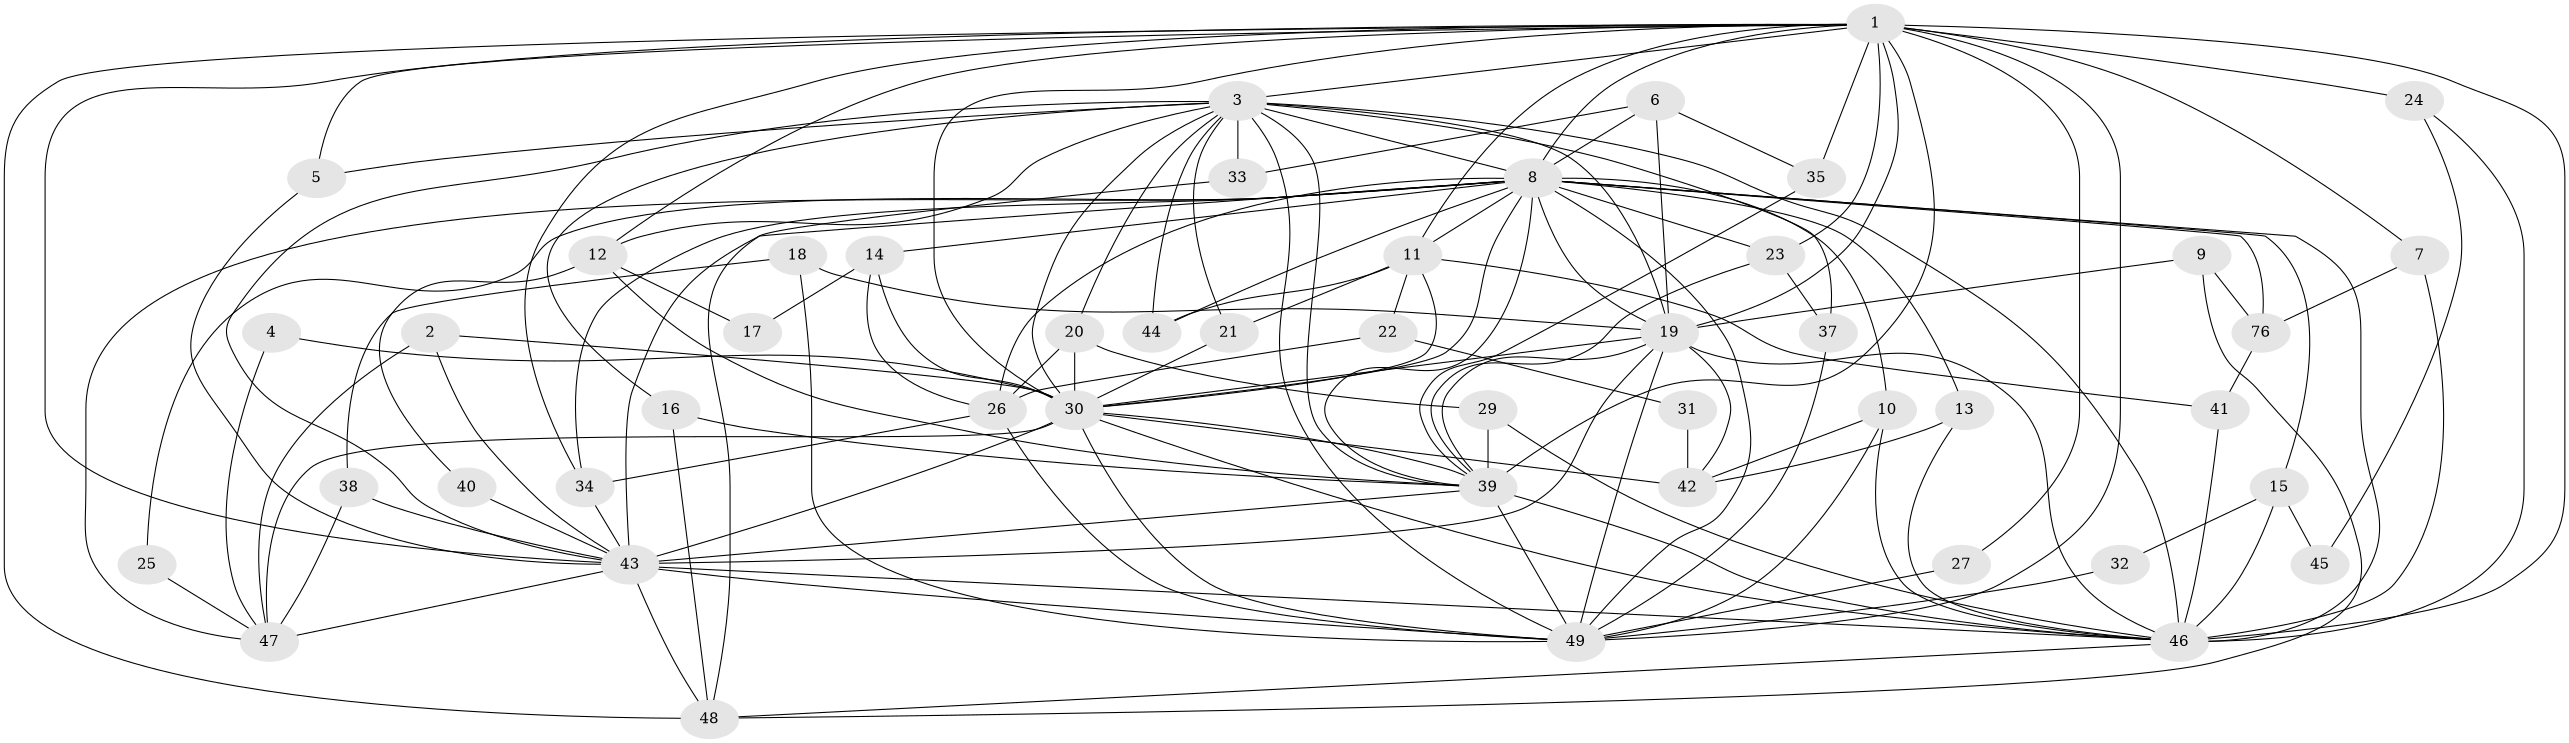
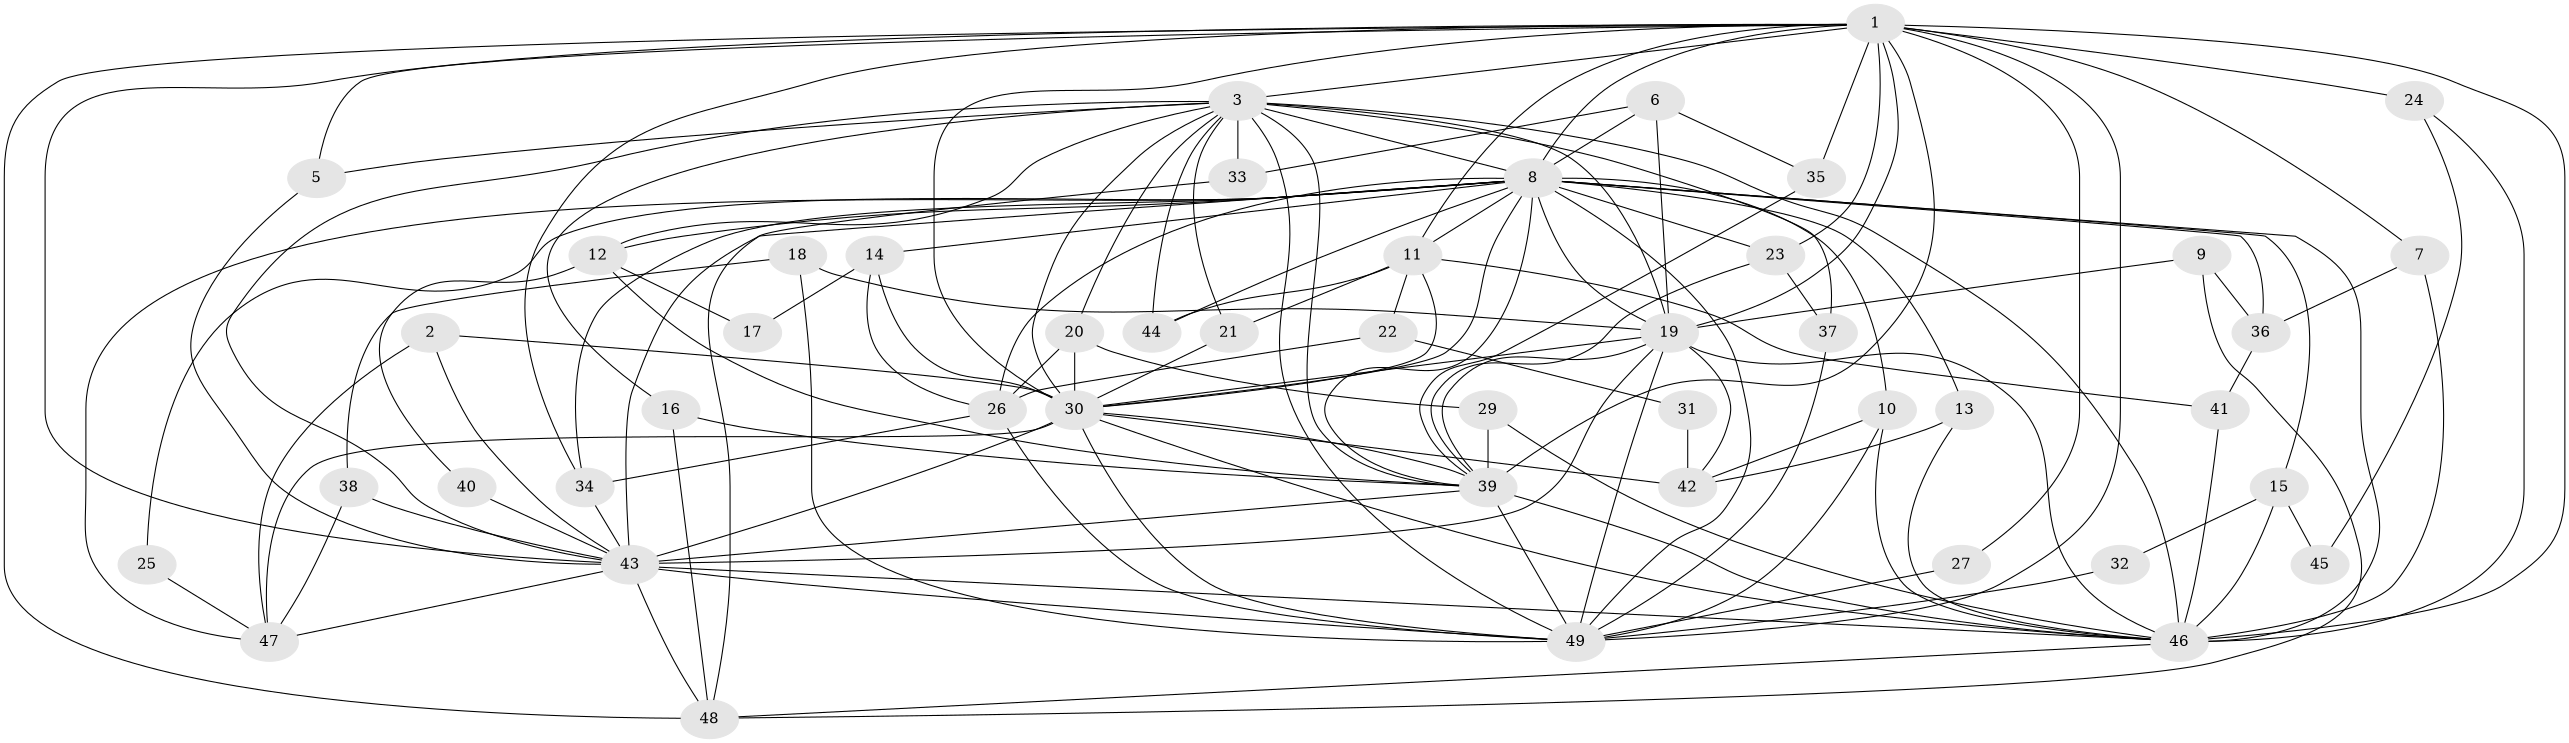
  graph {
    node [color=gray90 style=filled]
    edge [weight=1.0]
    1
    3
    5
    7
    8
    11
    19
    23
    24
    27
    30
    34
    35
    39
    43
    46
    48
    49
    12
    16
    20
    21
    33
    37
    44
-   36 [label=76]
+   36
    47
    10
    13
    14
    15
    25
    26
    22
    41
    42
    45
    2
    17
    40
    29
-   4
    6
    32
    9
    31
    18
    38
    1 -- 3 [weight=2.0]
    1 -- 5
    1 -- 7
    1 -- 8 [weight=2.0]
    1 -- 11
    1 -- 19 [weight=3.0]
    1 -- 23
    1 -- 24 [weight=2.0]
    1 -- 27
    1 -- 30 [weight=2.0]
    1 -- 34
    1 -- 35
    1 -- 39 [weight=2.0]
    1 -- 43 [weight=2.0]
    1 -- 46 [weight=2.0]
    1 -- 48
    1 -- 49 [weight=3.0]
    3 -- 5
    3 -- 8
    3 -- 19
    3 -- 30 [weight=2.0]
    3 -- 39
    3 -- 43
    3 -- 46 [weight=2.0]
    3 -- 49
    3 -- 12
    3 -- 16
    3 -- 20
    3 -- 21
    3 -- 33
    3 -- 37
    3 -- 44
    5 -- 43
    7 -- 46
    7 -- 36
    8 -- 11
    8 -- 19
    8 -- 23
    8 -- 30 [weight=2.0]
    8 -- 34
    8 -- 39
    8 -- 43 [weight=2.0]
    8 -- 46 [weight=3.0]
    8 -- 49
-   1 -- 12
+   8 -- 12
    8 -- 44
    8 -- 36
    8 -- 47
    8 -- 10
    8 -- 13 [weight=2.0]
    8 -- 14
    8 -- 15
    8 -- 25
    8 -- 26
    11 -- 30
    11 -- 21
    11 -- 44
    11 -- 22
    11 -- 41
    19 -- 30
    19 -- 39
    19 -- 43
    19 -- 46
    19 -- 49 [weight=2.0]
    19 -- 42
    23 -- 39
    23 -- 37
    24 -- 46
    24 -- 45
    27 -- 49 [weight=2.0]
    30 -- 39
    30 -- 43
    30 -- 46
    30 -- 49
    30 -- 47 [weight=2.0]
    30 -- 42
    34 -- 43
    35 -- 39
    39 -- 43 [weight=2.0]
    39 -- 46 [weight=2.0]
    39 -- 49 [weight=3.0]
    43 -- 46
    43 -- 48
    43 -- 49 [weight=2.0]
    43 -- 47
    46 -- 48
    12 -- 39
    12 -- 17
    12 -- 40
    16 -- 39
    16 -- 48
    20 -- 30
    20 -- 26
    20 -- 29
    21 -- 30
    33 -- 48
    37 -- 49
    36 -- 41
    10 -- 46
    10 -- 49
    10 -- 42
    13 -- 46
    13 -- 42
    14 -- 30
    14 -- 26
    14 -- 17
    15 -- 46 [weight=2.0]
    15 -- 45
    15 -- 32
    25 -- 47
    26 -- 34
    26 -- 49
    22 -- 26 [weight=2.0]
    22 -- 31
    41 -- 46
    2 -- 30
    2 -- 43
    2 -- 47
    40 -- 43
    29 -- 39
    29 -- 46
-   4 -- 30
-   4 -- 47
    6 -- 8
    6 -- 19
    6 -- 35
    6 -- 33
    32 -- 49
    9 -- 19
    9 -- 48
    9 -- 36
    31 -- 42
    18 -- 19
    18 -- 49
    18 -- 38
    38 -- 43
    38 -- 47
  }
